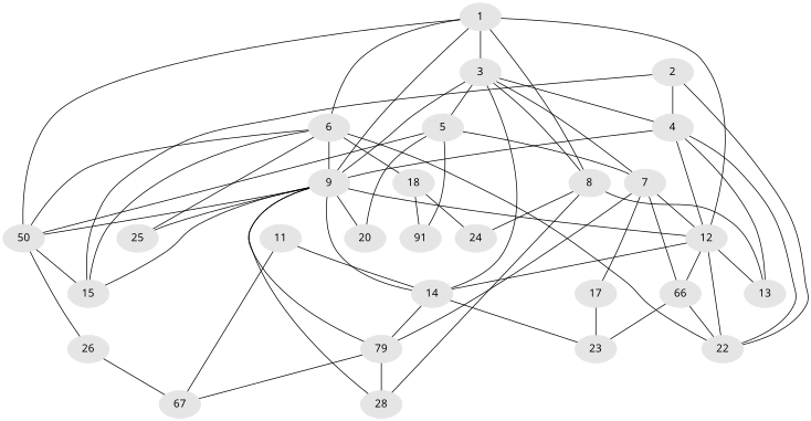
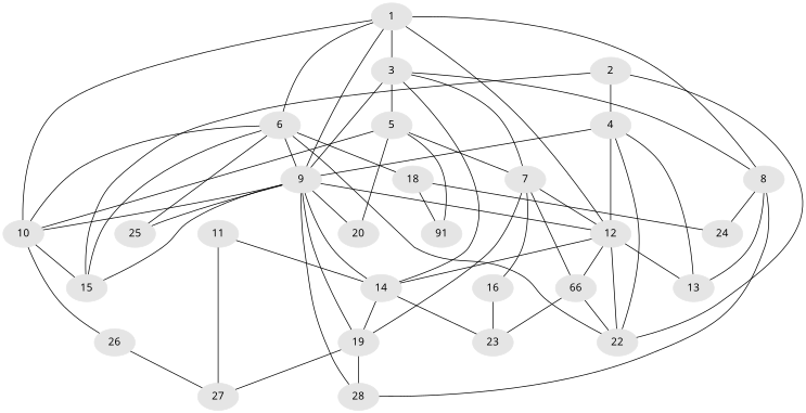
  graph {
    fontname="Noto Sans"
    node [color=gray90 fontname="Noto Sans" style=filled]
    edge [fontname="Noto Sans" weight=1.0]
    1
    3
    6
    8
    9
-   10 [label=50]
+   10
    12
    4
    5
    7
    14
    15
    22
    18
    25
    13
    24
    28
    20
-   19 [label=79]
+   19
    26
    n22 [label=66]
    2
    n24 [label=91]
-   17
+   17 [label=16]
    23
-   27 [label=67]
+   27
    11
    1 -- 3 [weight=2.0]
    1 -- 6
    1 -- 8
    1 -- 9
    1 -- 10
    1 -- 12
    3 -- 8
    3 -- 9 [weight=2.0]
-   3 -- 4
    3 -- 5
    3 -- 7
    3 -- 14
    6 -- 9
    6 -- 10
    6 -- 15
    6 -- 22
    6 -- 18 [weight=2.0]
    6 -- 25
    8 -- 13
    8 -- 24
    8 -- 28
    9 -- 10
    9 -- 12
    9 -- 14
    9 -- 15
    9 -- 25
    9 -- 28
    9 -- 20
    9 -- 19
    10 -- 15
    10 -- 26
    12 -- 14
    12 -- 22
    12 -- 13
    12 -- n22
    4 -- 9 [weight=3.0]
    4 -- 12 [weight=2.0]
    4 -- 22
    4 -- 13
    5 -- 10 [weight=3.0]
    5 -- 7
    5 -- 20
    5 -- n24
    7 -- 12
    7 -- 19
    7 -- n22
    7 -- 17
    14 -- 19
    14 -- 23
    18 -- 24
    18 -- n24
    19 -- 28
    19 -- 27
    26 -- 27
    n22 -- 22
    n22 -- 23
    2 -- 4
    2 -- 15
    2 -- 22
    17 -- 23
    11 -- 14
    11 -- 27
  }
